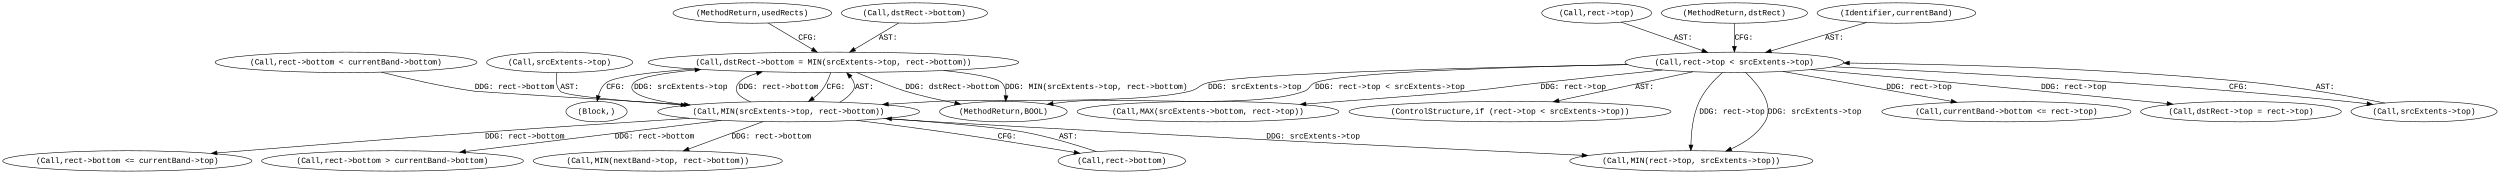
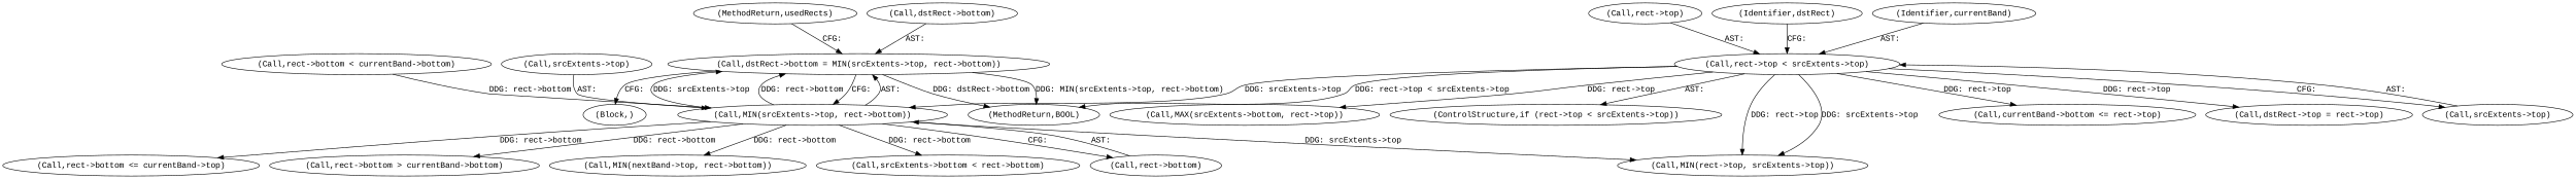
  digraph {
    fontname="Liberation Mono"
    node [fontname="Liberation Mono"]
    edge [fontname="Liberation Mono"]
    n1 [label="(Call,dstRect->bottom = MIN(srcExtents->top, rect->bottom))"]
    n2 [label="(Call,MIN(srcExtents->top, rect->bottom))"]
    n3 [label="(Block,)"]
    n4 [label="(MethodReturn,BOOL)"]
    n5 [label="(Call,MIN(nextBand->top, rect->bottom))"]
+   n6 [label="(Call,srcExtents->bottom < rect->bottom)"]
    n7 [label="(Call,rect->bottom)"]
    n8 [label="(Call,rect->bottom <= currentBand->top)"]
    n9 [label="(Call,rect->bottom > currentBand->bottom)"]
    n10 [label="(Call,MIN(rect->top, srcExtents->top))"]
    n11 [label="(Call,rect->bottom < currentBand->bottom)"]
    n12 [label="(Call,rect->top < srcExtents->top)"]
    n13 [label="(Call,currentBand->bottom <= rect->top)"]
    n14 [label="(Call,dstRect->top = rect->top)"]
    n15 [label="(Call,srcExtents->top)"]
    n16 [label="(Call,MAX(srcExtents->bottom, rect->top))"]
    n17 [label="(ControlStructure,if (rect->top < srcExtents->top))"]
    n18 [label="(Identifier,currentBand)"]
    n19 [label="(Call,srcExtents->top)"]
    n20 [label="(Call,rect->top)"]
    n21 [label="(MethodReturn,usedRects)"]
-   n22 [label="(MethodReturn,dstRect)"]
+   n22 [label="(Identifier,dstRect)"]
    n23 [label="(Call,dstRect->bottom)"]
    n1 -> n2 [label="CFG: "]
    n1 -> n3 [label="CFG: "]
    n1 -> n4 [label="DDG: MIN(srcExtents->top, rect->bottom)"]
    n1 -> n4 [label="DDG: dstRect->bottom"]
    n2 -> n1 [label="AST: "]
    n2 -> n1 [label="DDG: srcExtents->top"]
    n2 -> n1 [label="DDG: rect->bottom"]
    n2 -> n5 [label="DDG: rect->bottom"]
+   n2 -> n6 [label="DDG: rect->bottom"]
    n2 -> n7 [label="CFG: "]
    n2 -> n8 [label="DDG: rect->bottom"]
    n2 -> n9 [label="DDG: rect->bottom"]
    n2 -> n10 [label="DDG: srcExtents->top"]
    n7 -> n2 [label="AST: "]
    n11 -> n2 [label="DDG: rect->bottom"]
    n12 -> n2 [label="DDG: srcExtents->top"]
    n12 -> n4 [label="DDG: rect->top < srcExtents->top"]
    n12 -> n10 [label="DDG: rect->top"]
    n12 -> n10 [label="DDG: srcExtents->top"]
    n12 -> n13 [label="DDG: rect->top"]
    n12 -> n14 [label="DDG: rect->top"]
    n12 -> n15 [label="CFG: "]
    n12 -> n16 [label="DDG: rect->top"]
    n12 -> n17 [label="AST: "]
    n15 -> n12 [label="AST: "]
    n18 -> n12 [label="AST: "]
    n19 -> n2 [label="AST: "]
    n20 -> n12 [label="AST: "]
    n21 -> n1 [label="CFG: "]
    n22 -> n12 [label="CFG: "]
    n23 -> n1 [label="AST: "]
  }
